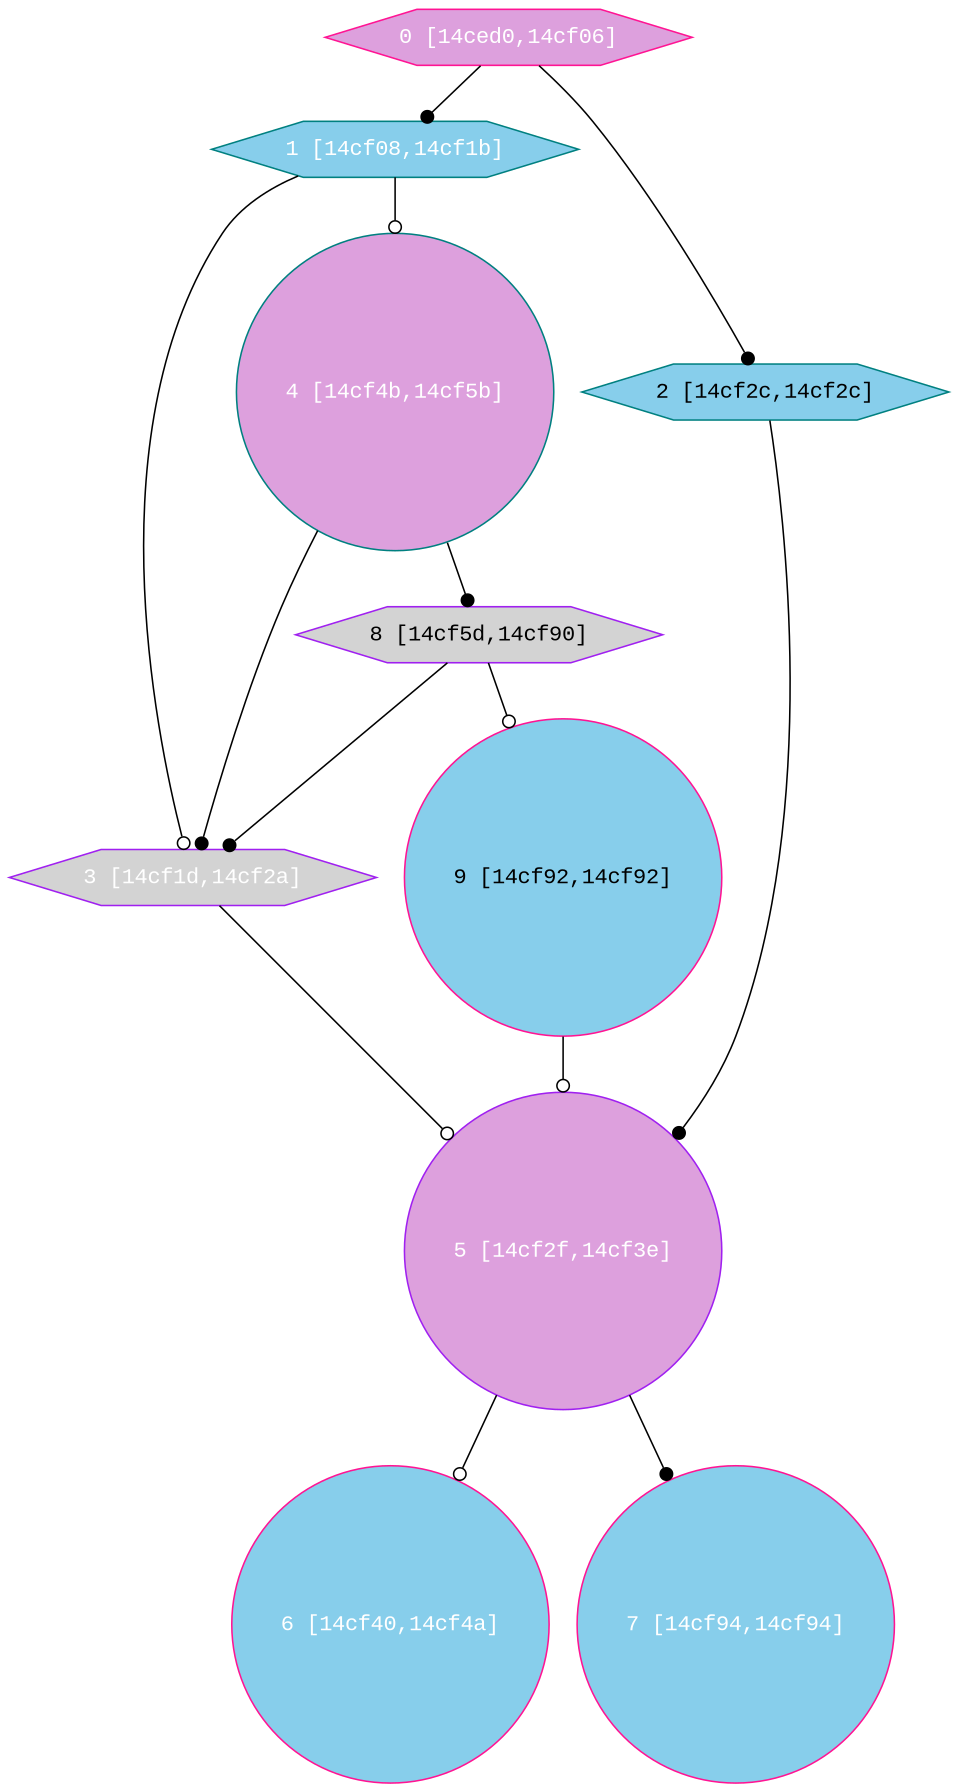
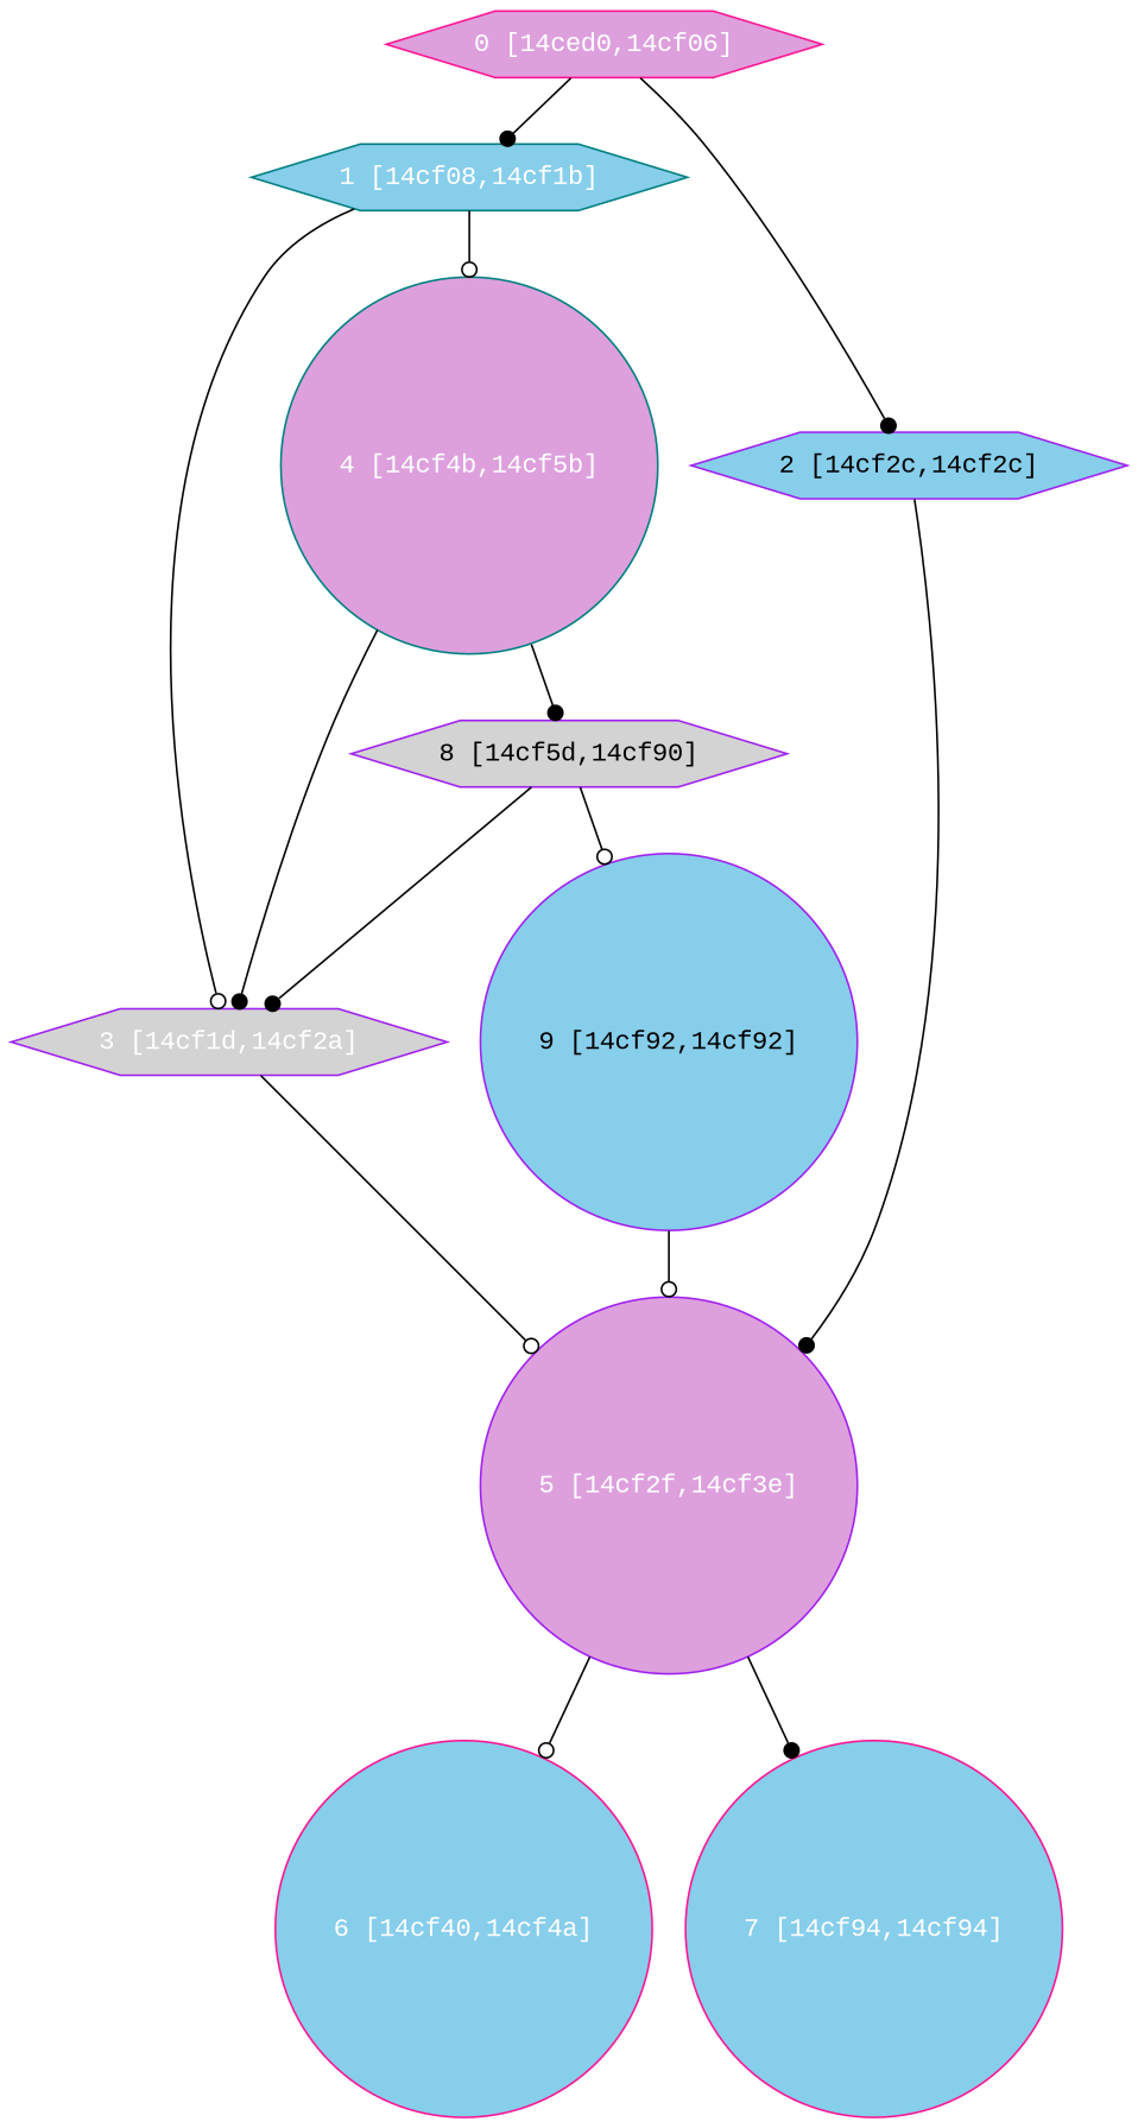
  digraph {
    fontname="Liberation Mono"
    node [color=deeppink fillcolor=skyblue fontcolor="#ffffff" fontname="Liberation Mono" shape=hexagon style=filled]
    edge [arrowhead=dot fontname="Liberation Mono"]
    n1 [fillcolor=plum label="0 [14ced0,14cf06]"]
    n2 [color=teal label="1 [14cf08,14cf1b]"]
-   n3 [color=teal fontcolor="#000000" label="2 [14cf2c,14cf2c]"]
+   n3 [color=purple fontcolor="#000000" label="2 [14cf2c,14cf2c]"]
    n4 [color=purple fillcolor=lightgrey label="3 [14cf1d,14cf2a]"]
    n5 [color=teal fillcolor=plum label="4 [14cf4b,14cf5b]" shape=circle]
    n6 [color=purple fillcolor=plum label="5 [14cf2f,14cf3e]" shape=circle]
    n7 [color=purple fillcolor=lightgrey fontcolor="#000000" label="8 [14cf5d,14cf90]"]
    n8 [label="6 [14cf40,14cf4a]" shape=circle]
    n9 [label="7 [14cf94,14cf94]" shape=circle]
-   n10 [fontcolor="#000000" label="9 [14cf92,14cf92]" shape=circle]
+   n10 [color=purple fontcolor="#000000" label="9 [14cf92,14cf92]" shape=circle]
    n1 -> n2
    n1 -> n3
    n2 -> n4 [arrowhead=odot]
    n2 -> n5 [arrowhead=odot]
    n3 -> n6
    n4 -> n6 [arrowhead=odot]
    n5 -> n4
    n5 -> n7
    n6 -> n8 [arrowhead=odot]
    n6 -> n9
    n7 -> n4
    n7 -> n10 [arrowhead=odot]
    n10 -> n6 [arrowhead=odot]
  }
